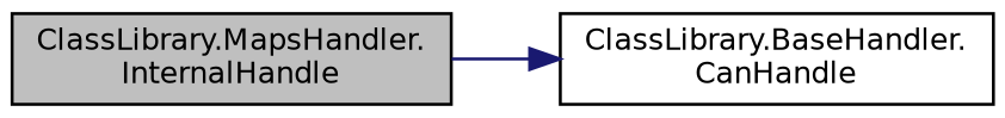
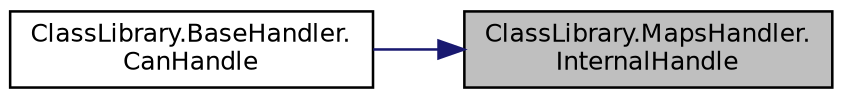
  digraph {
    rankdir=LR
    node [color=black fontname=Helvetica fontsize=10 shape=record style=filled]
    n1 [fillcolor=grey75 fontcolor=black height=0.2 label="ClassLibrary.MapsHandler.\lInternalHandle" width=0.4]
    n2 [fillcolor=white height=0.2 label="ClassLibrary.BaseHandler.\lCanHandle" width=0.4]
-   n1 -> n2 [color=midnightblue fontname=Helvetica fontsize=10 labelfontname=Helvetica labelfontsize=10 style=solid]
+   n2 -> n1 [color=midnightblue fontname=Helvetica fontsize=10 labelfontname=Helvetica labelfontsize=10 style=solid]
  }
